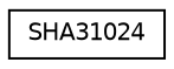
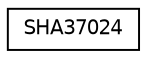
  digraph {
    rankdir=LR
-   n1 [color=black fillcolor=white fontname=Helvetica fontsize=10 height=0.2 label=SHA31024 shape=record style=filled width=0.4]
+   n1 [color=black fillcolor=white fontname=Helvetica fontsize=10 height=0.2 label=SHA37024 shape=record style=filled width=0.4]
  }
